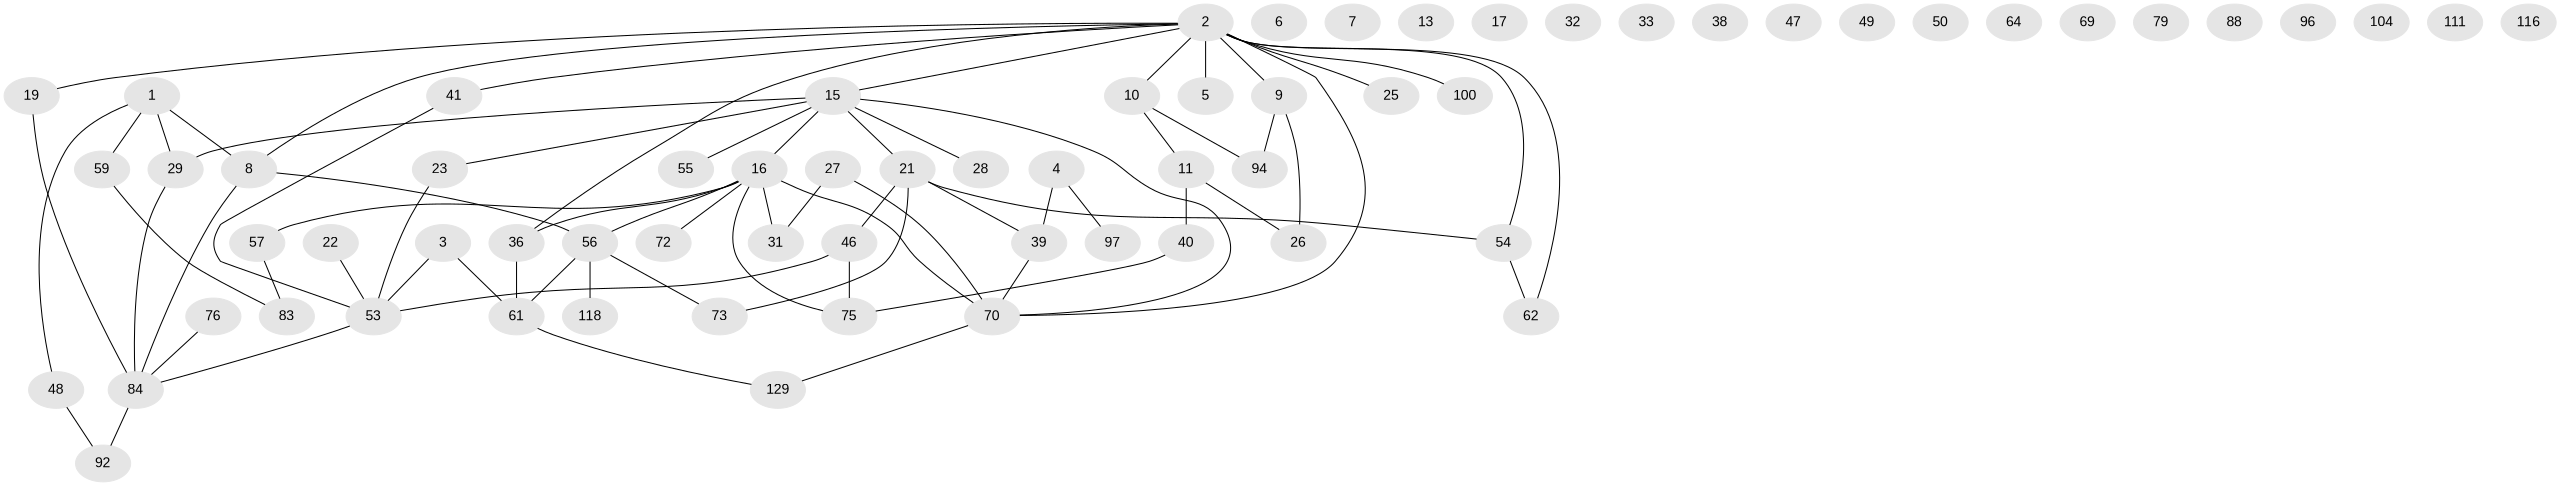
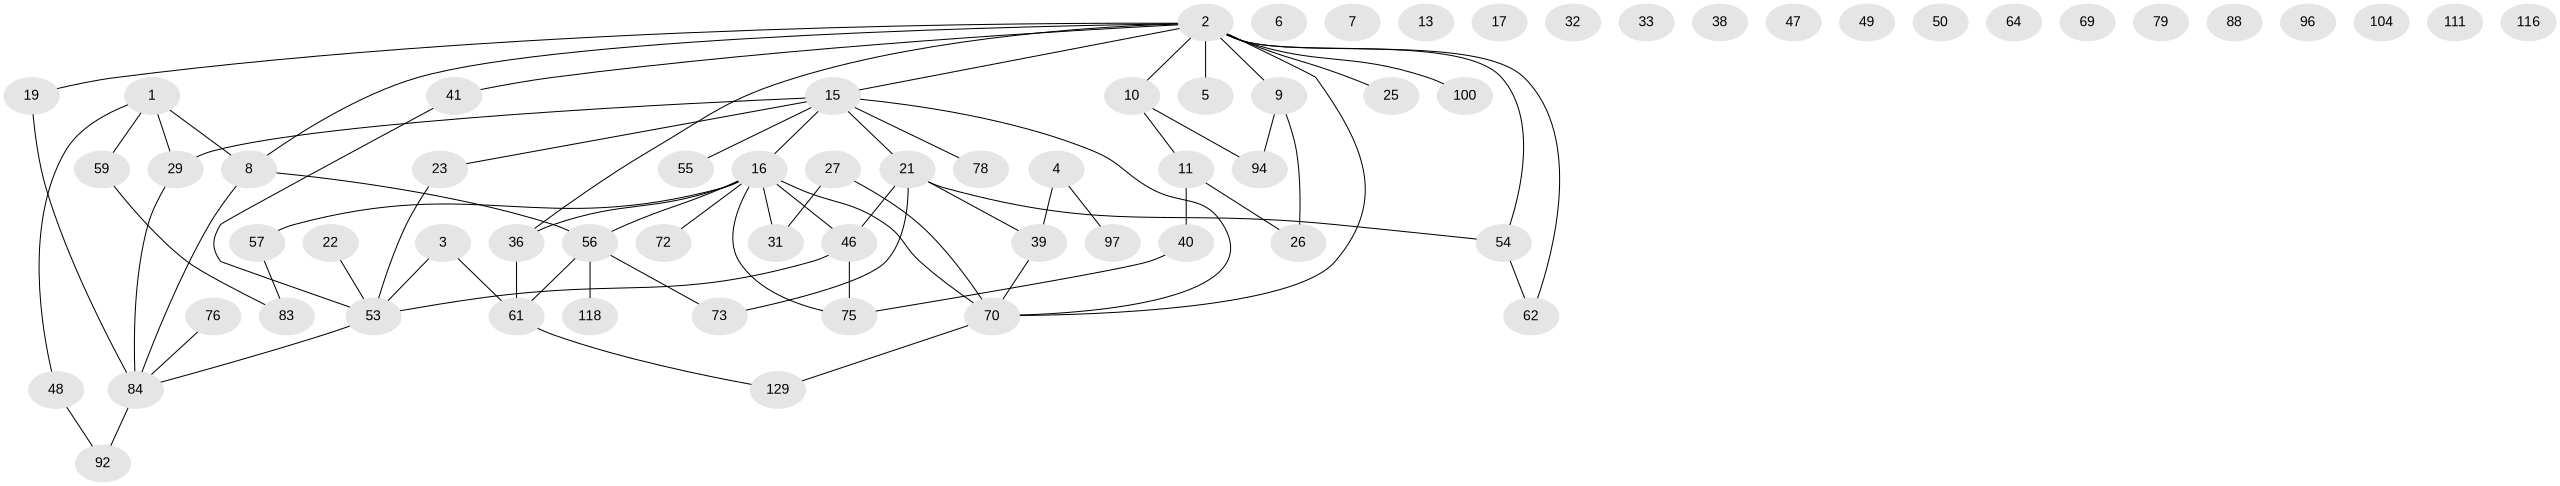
  graph {
    fontname="Liberation Sans"
    node [color=gray90 fontname="Liberation Sans" style=filled]
    edge [fontname="Liberation Sans"]
    1 [super="+18+34"]
    8 [super="+78+58+14"]
    29
    59 [super="+110+65"]
    48 [super="+86"]
    84 [super="+130+89"]
    56 [super="+91+74"]
    83
    70 [super="+87"]
    129 [super="+132"]
    2 [super="+120+42"]
    5 [super="+12"]
    9 [super="+51"]
    10 [super="+68"]
    15 [super="+63+45"]
    19 [super="+103+90"]
    25
    36 [super="+107"]
    41 [super="+102+52"]
    54 [super="+114+60"]
    62
    100 [super="+112"]
    26
    94
    11 [super="+20"]
    16 [super="+113+43+24"]
    21 [super="+35"]
    23
-   28
+   28 [label=78]
    55
    61 [super="+67"]
    53 [super="+80"]
    3 [super="+123"]
    4 [super="+71+99"]
    39 [super="+44"]
    97
    6
    7
    31
    46
    57 [super="+81"]
    72
    75 [super="+115"]
    92 [super="+93"]
    40
    13
    73
    118
    17
    22 [super="+37"]
    27 [super="+30+109"]
    32
    33
    38
    47
    49
    50
    64 [super="+77"]
    69
    76
    79
    88
    96
    104
    111
    116
    1 -- 8
    1 -- 29
    1 -- 59
    1 -- 48
    8 -- 84
    8 -- 56 [weight=2]
    29 -- 84
    59 -- 83
    48 -- 92
    84 -- 92
    56 -- 61
    56 -- 73
    56 -- 118
    70 -- 129
    2 -- 8
    2 -- 70
    2 -- 5
    2 -- 9
    2 -- 10
    2 -- 15
    2 -- 19
    2 -- 25
    2 -- 36
    2 -- 41
    2 -- 54
    2 -- 62
    2 -- 100
    9 -- 26
    9 -- 94
    10 -- 94
    10 -- 11
    15 -- 29
    15 -- 70
    15 -- 16
    15 -- 21
    15 -- 23
    15 -- 28
    15 -- 55
    19 -- 84
    36 -- 61
    41 -- 53
    54 -- 62
    11 -- 26
    11 -- 40
    16 -- 56
    16 -- 70
    16 -- 36
    16 -- 31
+   16 -- 46
    16 -- 57
    16 -- 72
    16 -- 75
    21 -- 54
    21 -- 39
    21 -- 46
    21 -- 73
    23 -- 53
    61 -- 129
    53 -- 84
    3 -- 61
    3 -- 53
    4 -- 39
    4 -- 97
    39 -- 70
    46 -- 53 [weight=2]
    46 -- 75
    57 -- 83
    40 -- 75
    22 -- 53 [weight=2]
    27 -- 70
    27 -- 31
    76 -- 84
  }
